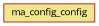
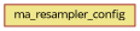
  digraph {
    rankdir=LR
    fontname="Open Sans"
-   n1 [color=brown fillcolor=khaki fontname="Open Sans" fontsize=10 height=0.2 label=ma_config_config shape=box style=filled width=0.4]
+   n1 [color=brown fillcolor=khaki fontname="Open Sans" fontsize=10 height=0.2 label=ma_resampler_config shape=box style=filled width=0.4]
  }
